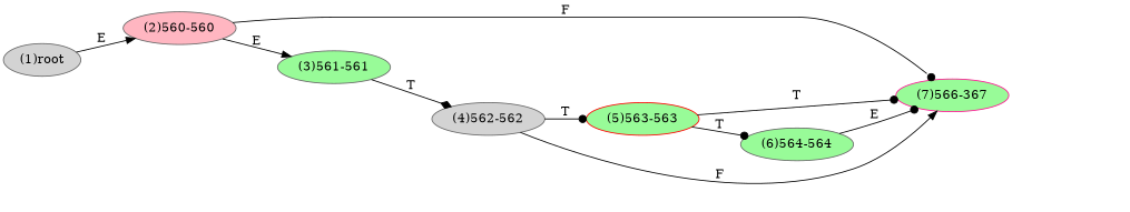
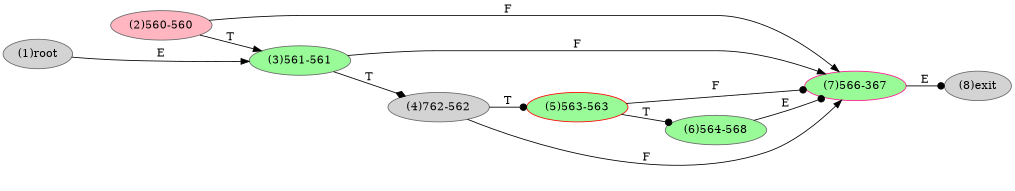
  digraph {
    rankdir=LR
    node [color=gray40 fillcolor=palegreen style=filled]
    edge [arrowhead=normal]
    n1 [fillcolor=lightgrey label="(1)root"]
    n2 [fillcolor=lightpink label="(2)560-560"]
    n3 [label="(3)561-561"]
    n4 [color=deeppink label="(7)566-367"]
-   n5 [fillcolor=lightgrey label="(4)562-562"]
+   n5 [fillcolor=lightgrey label="(4)762-562"]
+   n6 [fillcolor=lightgrey label="(8)exit"]
    n7 [color=red label="(5)563-563"]
-   n8 [label="(6)564-564"]
-   n1 -> n2 [label=E]
-   n2 -> n3 [label=E]
-   n2 -> n4 [arrowhead=dot label=F]
+   n8 [label="(6)564-568"]
+   n1 -> n3 [label=E]
+   n2 -> n3 [label=T]
+   n2 -> n4 [label=F]
+   n3 -> n4 [label=F]
    n3 -> n5 [arrowhead=diamond label=T]
+   n4 -> n6 [arrowhead=dot label=E]
    n5 -> n4 [label=F]
    n5 -> n7 [arrowhead=dot label=T]
-   n7 -> n4 [arrowhead=dot label=T]
+   n7 -> n4 [arrowhead=dot label=F]
    n7 -> n8 [arrowhead=dot label=T]
    n8 -> n4 [arrowhead=dot label=E]
  }
